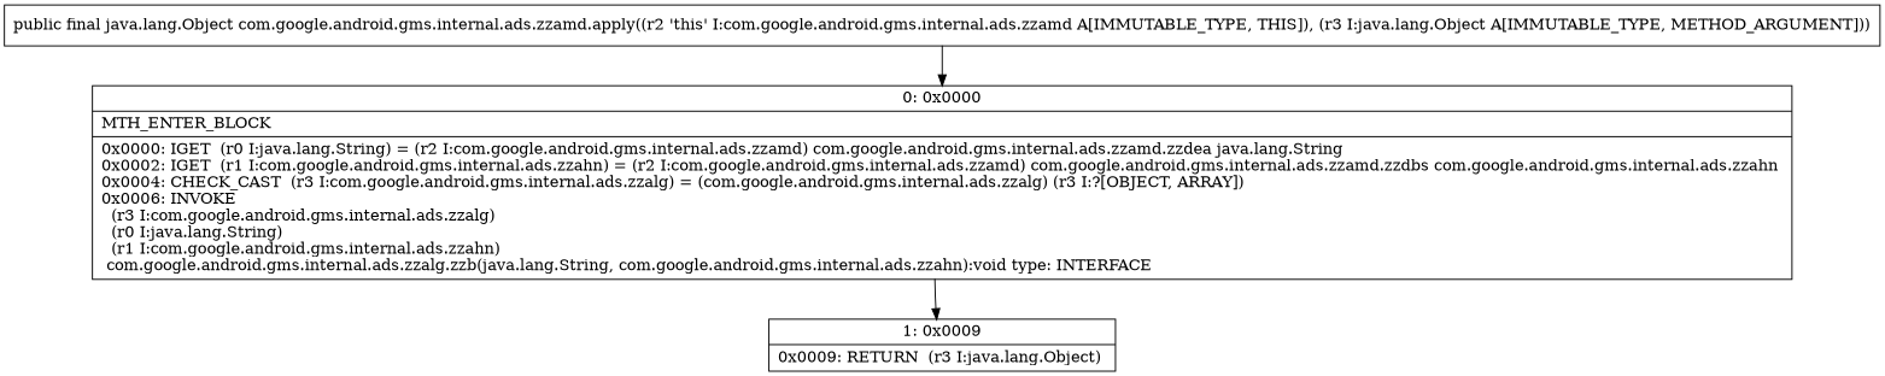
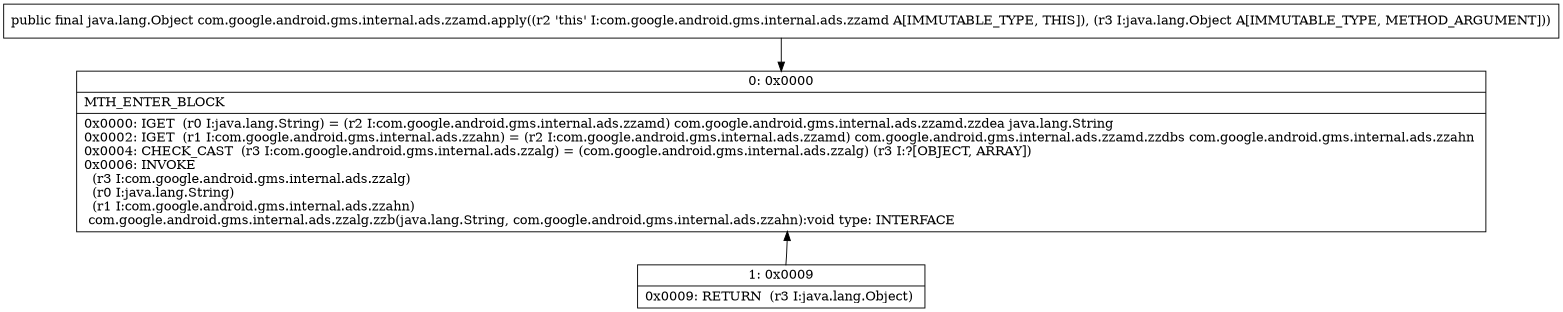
  digraph {
    node [shape=record]
    n1 [label="{0\:\ 0x0000|MTH_ENTER_BLOCK\l|0x0000: IGET  (r0 I:java.lang.String) = (r2 I:com.google.android.gms.internal.ads.zzamd) com.google.android.gms.internal.ads.zzamd.zzdea java.lang.String \l0x0002: IGET  (r1 I:com.google.android.gms.internal.ads.zzahn) = (r2 I:com.google.android.gms.internal.ads.zzamd) com.google.android.gms.internal.ads.zzamd.zzdbs com.google.android.gms.internal.ads.zzahn \l0x0004: CHECK_CAST  (r3 I:com.google.android.gms.internal.ads.zzalg) = (com.google.android.gms.internal.ads.zzalg) (r3 I:?[OBJECT, ARRAY]) \l0x0006: INVOKE  \l  (r3 I:com.google.android.gms.internal.ads.zzalg)\l  (r0 I:java.lang.String)\l  (r1 I:com.google.android.gms.internal.ads.zzahn)\l com.google.android.gms.internal.ads.zzalg.zzb(java.lang.String, com.google.android.gms.internal.ads.zzahn):void type: INTERFACE \l}"]
    n2 [label="{1\:\ 0x0009|0x0009: RETURN  (r3 I:java.lang.Object) \l}"]
    n3 [label="{public final java.lang.Object com.google.android.gms.internal.ads.zzamd.apply((r2 'this' I:com.google.android.gms.internal.ads.zzamd A[IMMUTABLE_TYPE, THIS]), (r3 I:java.lang.Object A[IMMUTABLE_TYPE, METHOD_ARGUMENT])) }"]
-   n1 -> n2
+   n2 -> n1
    n3 -> n1
  }
